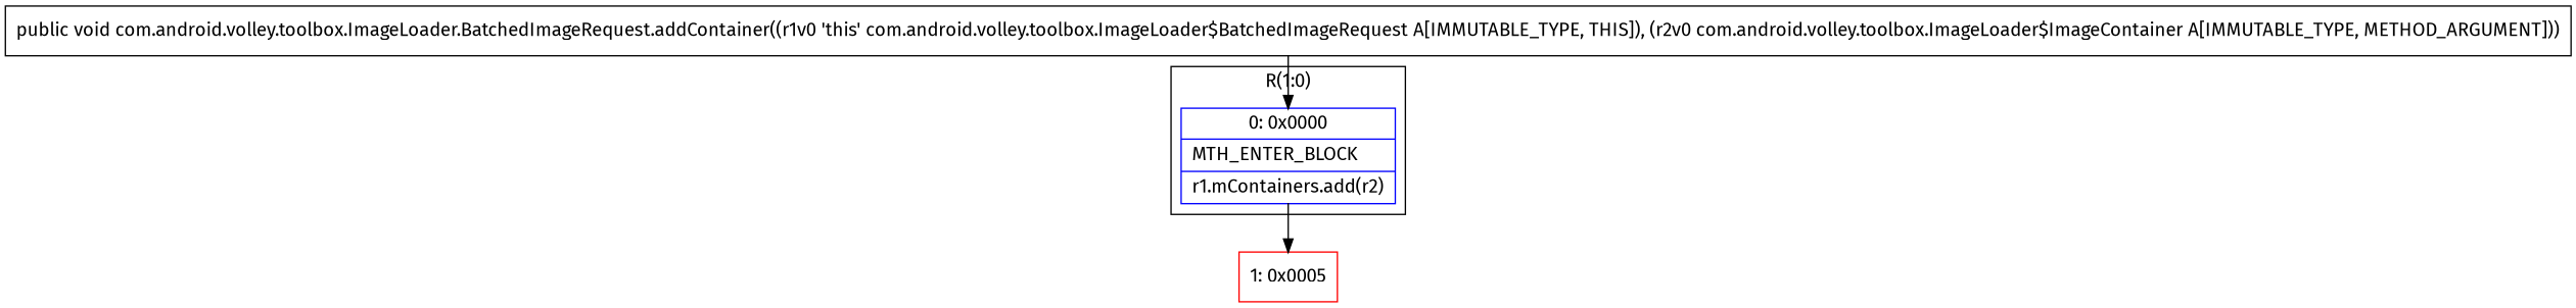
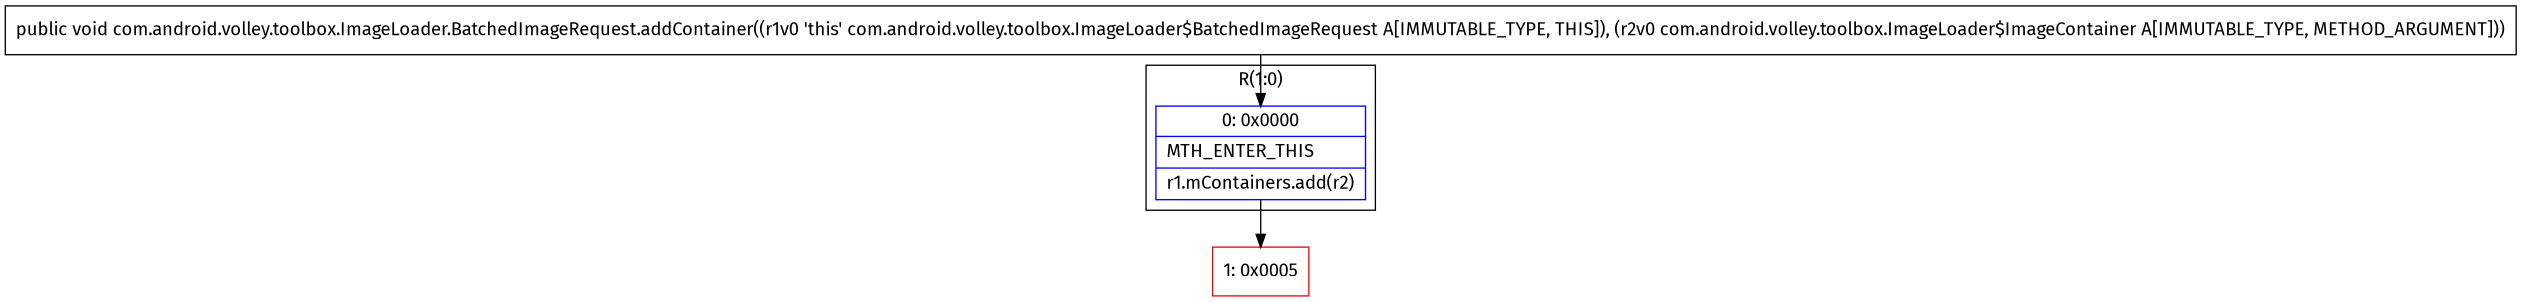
  digraph {
    fontname="Fira Sans"
    node [shape=record fontname="Fira Sans"]
    edge [fontname="Fira Sans"]
-   n1 [color=blue label="{0\:\ 0x0000|MTH_ENTER_BLOCK\l|r1.mContainers.add(r2)\l}"]
+   n1 [color=blue label="{0\:\ 0x0000|MTH_ENTER_THIS\l|r1.mContainers.add(r2)\l}"]
    n2 [color=red label="{1\:\ 0x0005}"]
    n3 [label="{public void com.android.volley.toolbox.ImageLoader.BatchedImageRequest.addContainer((r1v0 'this' com.android.volley.toolbox.ImageLoader$BatchedImageRequest A[IMMUTABLE_TYPE, THIS]), (r2v0 com.android.volley.toolbox.ImageLoader$ImageContainer A[IMMUTABLE_TYPE, METHOD_ARGUMENT])) }"]
    subgraph cluster_1 {
      label="R(1:0)"
      n1
    }
    n1 -> n2
    n3 -> n1
  }
